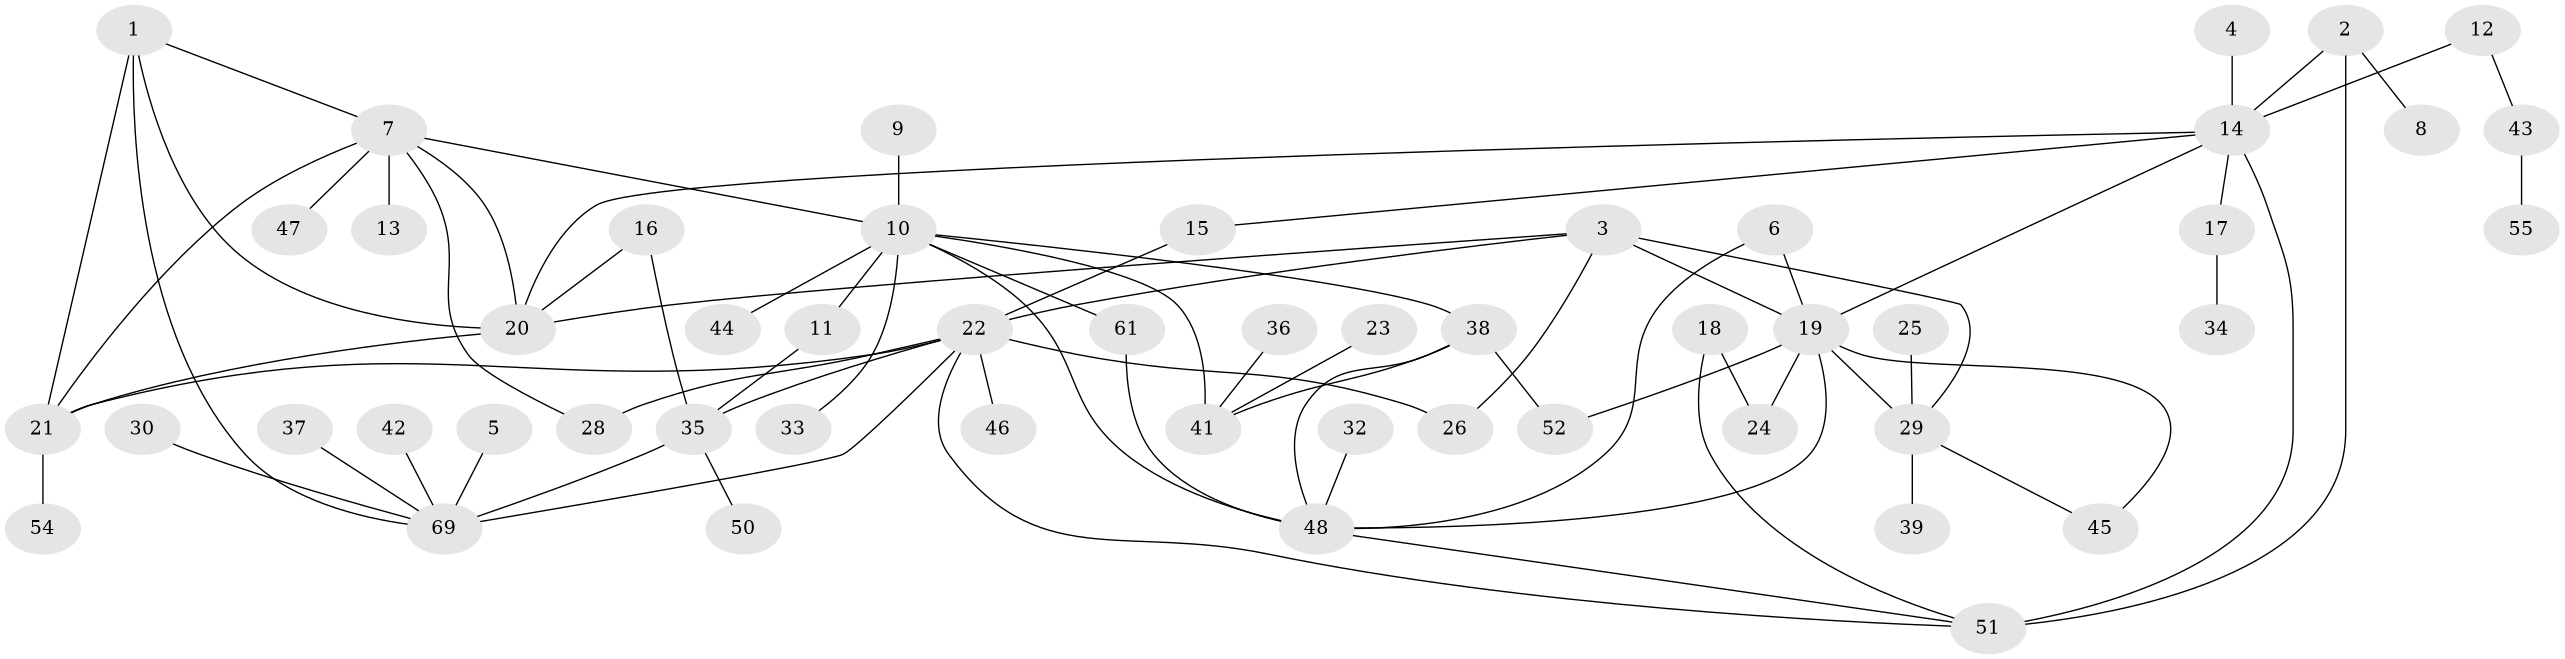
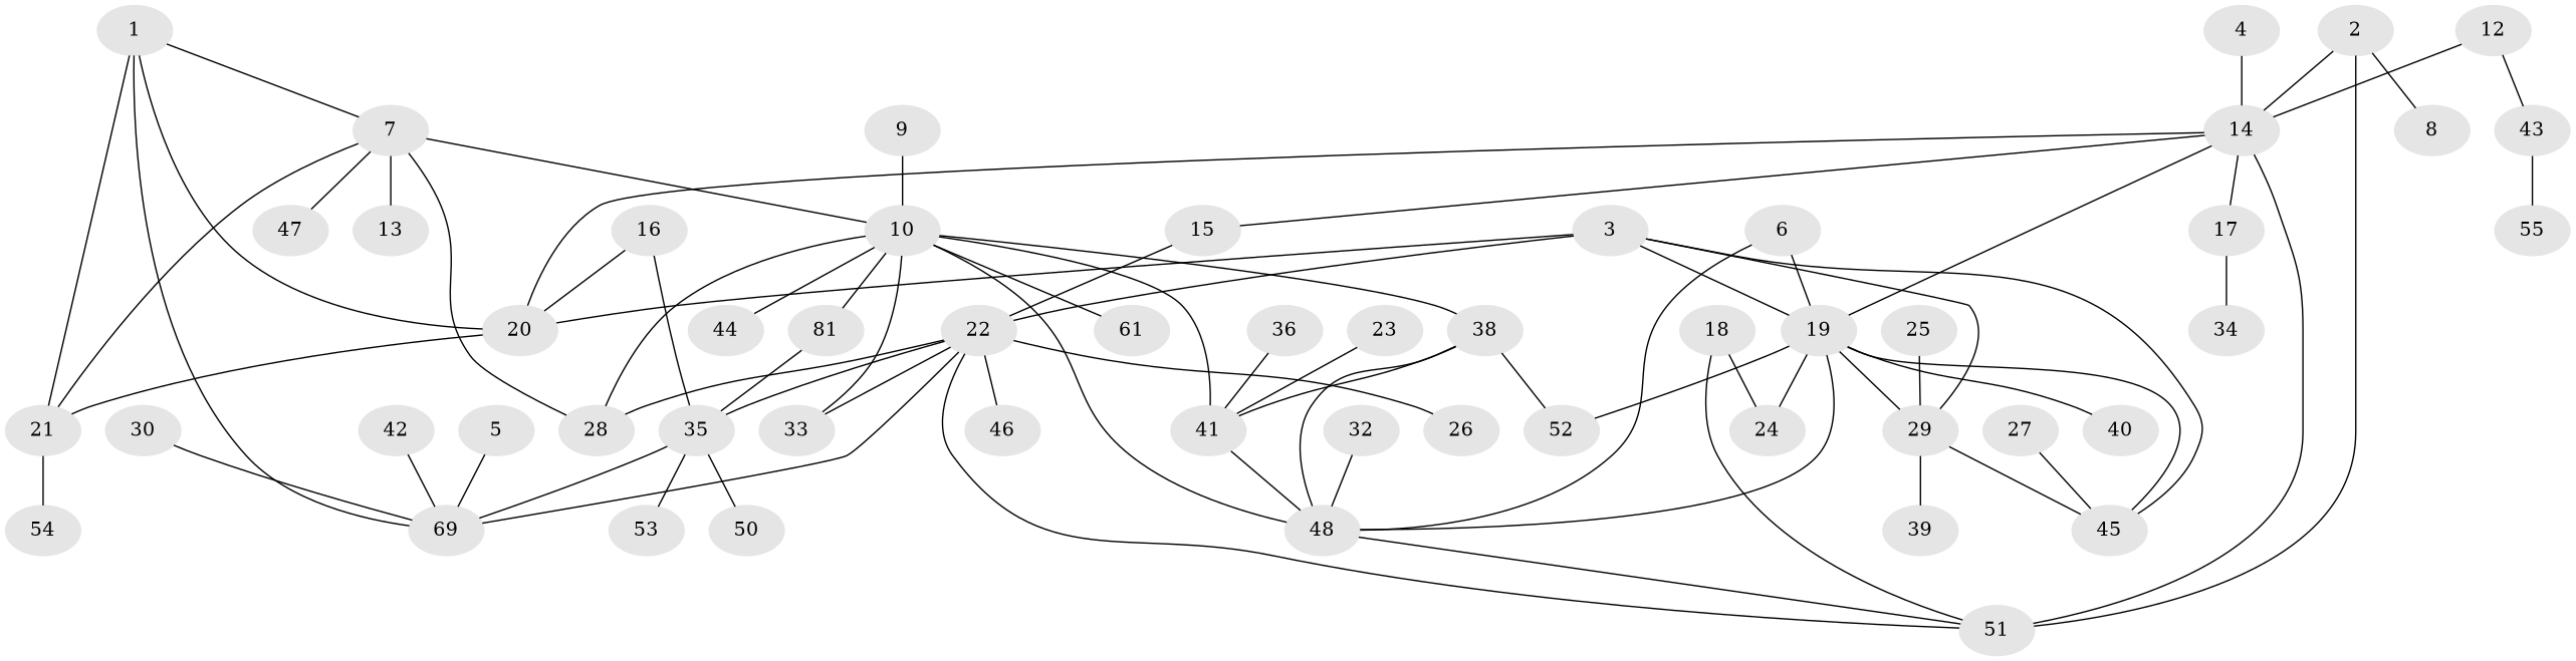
  graph {
    fontname="DejaVu Serif"
    node [color=gray90 fontname="DejaVu Serif" style=filled]
    edge [fontname="DejaVu Serif" weight=1.0]
    1
    7
    20
    21
    n5 [label=69]
    10
    13
    28
    47
    54
    2
    8
    14
    51
    19
    15
    17
    3
    22
    29
    45
    48
    24
+   40
    52
    33
    35
    26
    46
    39
    4
    5
    6
-   11
+   11 [label=81]
    n35 [label=61]
    38
    41
    44
    9
    50
+   53
    12
    43
    55
    34
    16
    18
    23
    25
+   27
    30
    32
    36
-   37
    42
    1 -- 7
    1 -- 20
    1 -- 21
    1 -- n5
-   7 -- 20
    7 -- 21
    7 -- 10
    7 -- 13
    7 -- 28
    7 -- 47
    20 -- 21
    21 -- 54
+   10 -- 28
    10 -- 48
    10 -- 33
    10 -- 11
    10 -- n35
    10 -- 38
    10 -- 41
    10 -- 44
    2 -- 8
    2 -- 14 [weight=2.0]
    2 -- 51 [weight=2.0]
    14 -- 20
    14 -- 51
    14 -- 19
    14 -- 15
    14 -- 17
    19 -- 29
    19 -- 45
    19 -- 48
    19 -- 24
+   19 -- 40
    19 -- 52
    15 -- 22
    17 -- 34
    3 -- 20
    3 -- 19
    3 -- 22
    3 -- 29
-   3 -- 26
+   3 -- 45
    22 -- n5
    22 -- 28
    22 -- 51
-   22 -- 21
+   22 -- 33
    22 -- 35 [weight=2.0]
    22 -- 26
    22 -- 46
    29 -- 45
    29 -- 39
    48 -- 51
    35 -- n5 [weight=2.0]
    35 -- 50
+   35 -- 53
    4 -- 14
    5 -- n5
    6 -- 19
    6 -- 48
    11 -- 35
    38 -- 48
    38 -- 52
    38 -- 41
-   n35 -- 48
+   41 -- 48
    9 -- 10
    12 -- 14
    12 -- 43
    43 -- 55
    16 -- 20
    16 -- 35
    18 -- 51
    18 -- 24
    23 -- 41
    25 -- 29
+   27 -- 45
    30 -- n5
    32 -- 48
    36 -- 41
-   37 -- n5
    42 -- n5
  }
